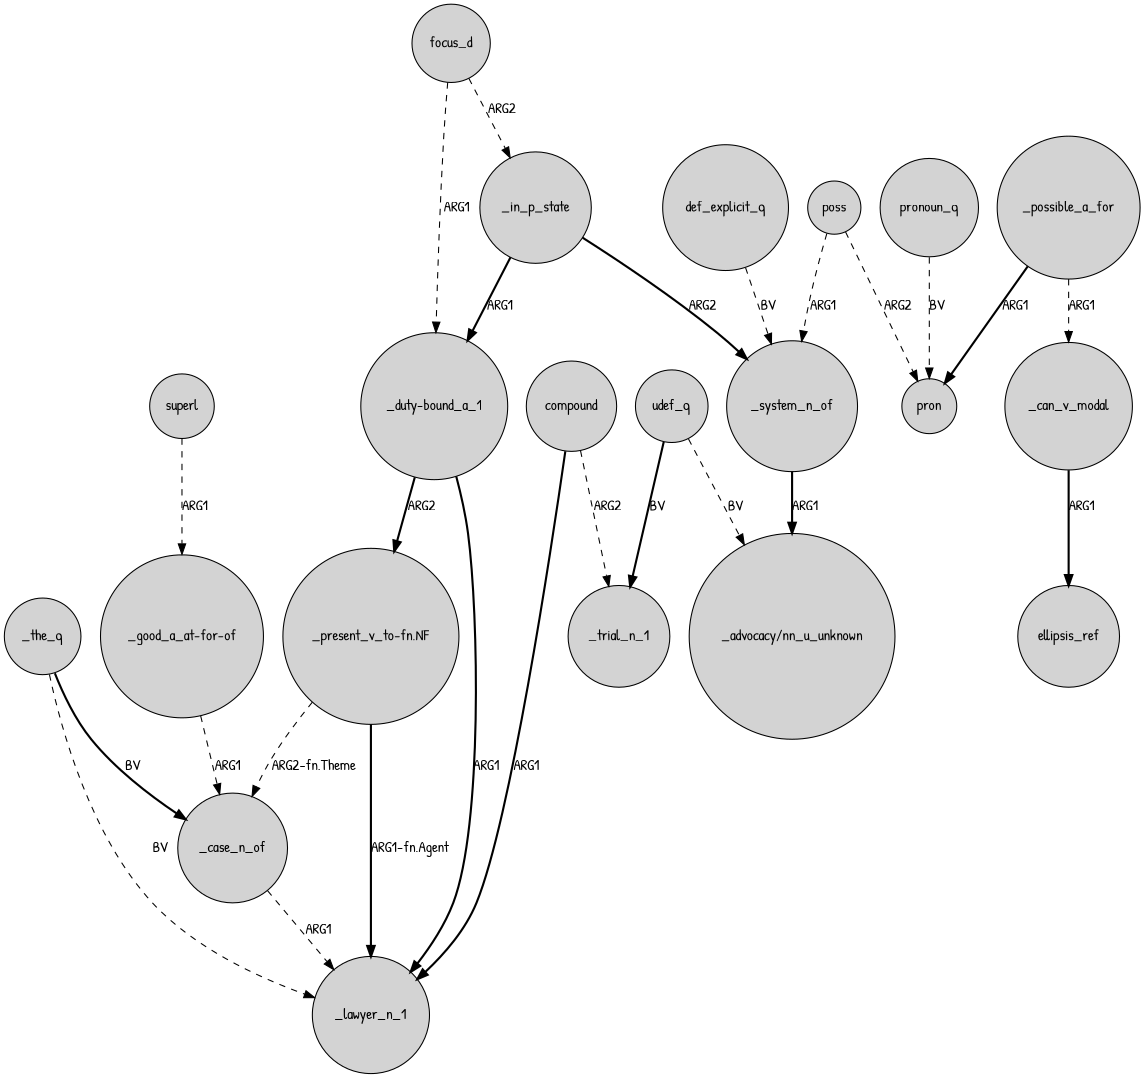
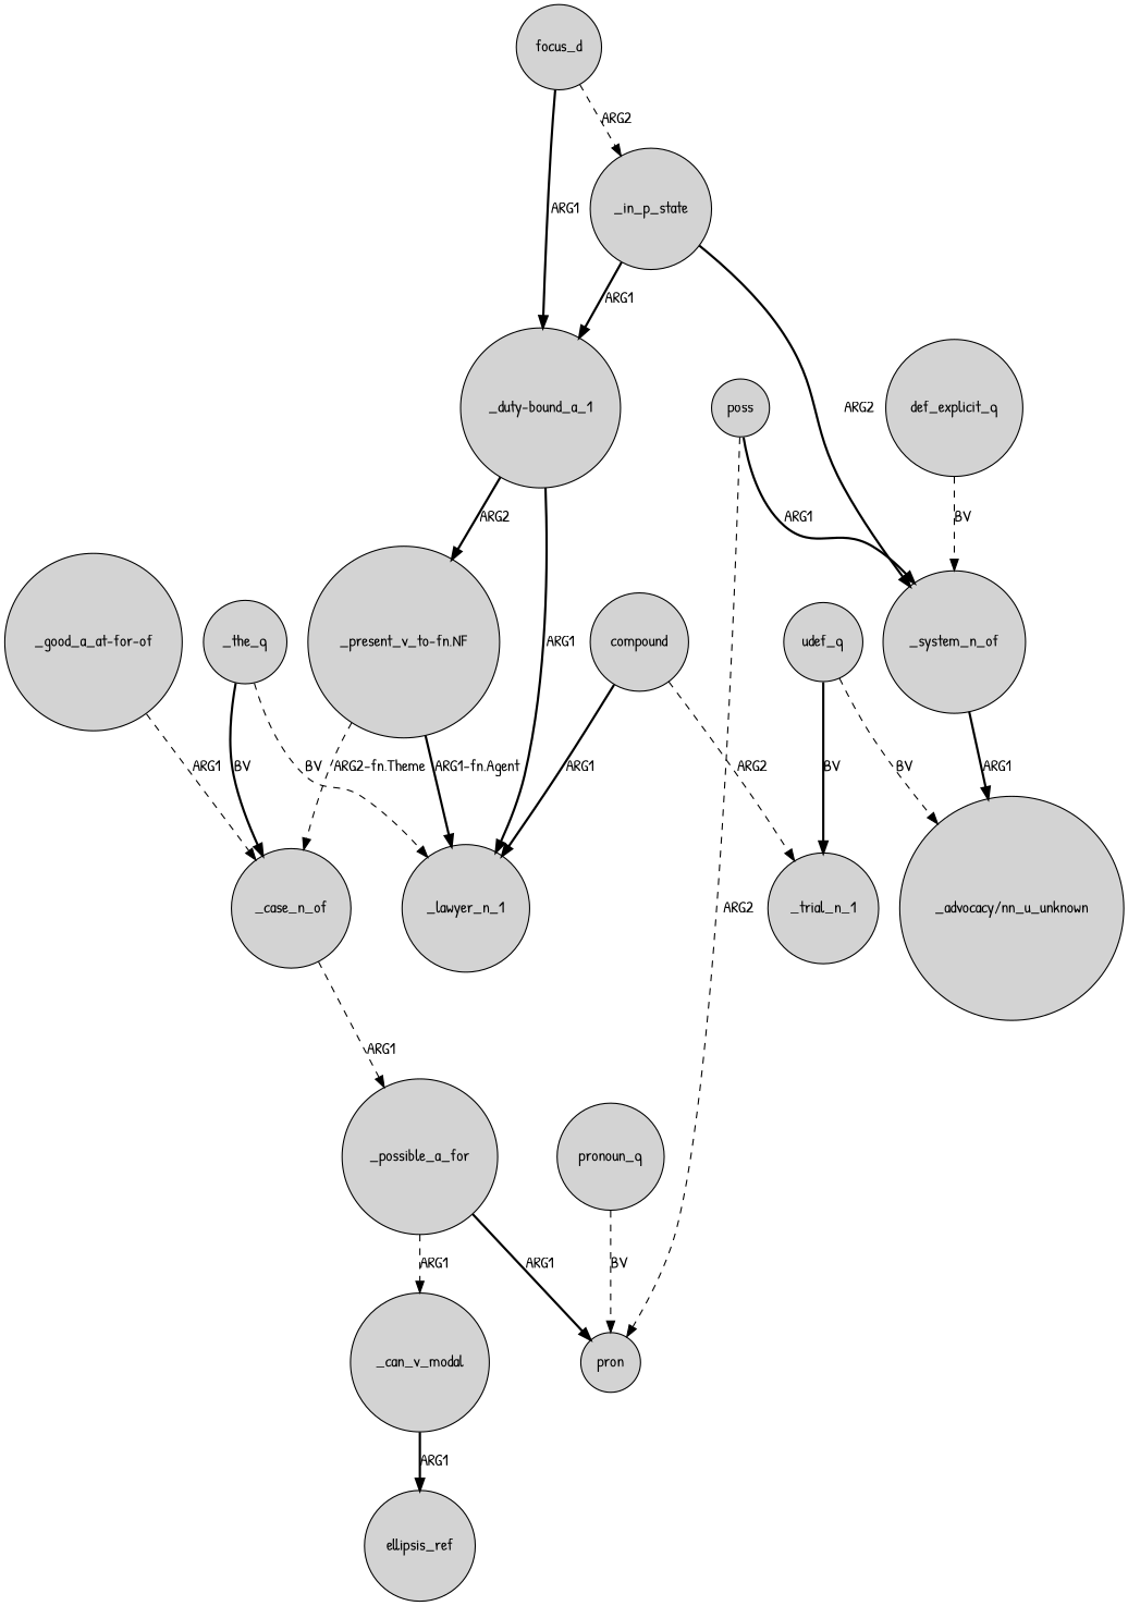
  digraph {
    fontname="Patrick Hand"
    node [fontname="Patrick Hand" shape=circle style=filled]
    edge [fontname="Patrick Hand" style=dashed]
    _case_n_of
    _possible_a_for
    _can_v_modal
    pron
    ellipsis_ref
    _the_q
    _lawyer_n_1
    poss
    _system_n_of
    "_advocacy/nn_u_unknown"
    "_duty-bound_a_1"
    "_present_v_to-fn.NF"
    compound
    _trial_n_1
    focus_d
    _in_p_state
    udef_q
    def_explicit_q
    pronoun_q
-   superl
    "_good_a_at-for-of"
-   _case_n_of -> _lawyer_n_1 [label=ARG1]
+   _case_n_of -> _possible_a_for [label=ARG1]
    _possible_a_for -> _can_v_modal [label=ARG1]
    _possible_a_for -> pron [label=ARG1 style=bold]
    _can_v_modal -> ellipsis_ref [label=ARG1 style=bold]
    _the_q -> _case_n_of [label=BV style=bold]
    _the_q -> _lawyer_n_1 [label=BV]
    poss -> pron [label=ARG2]
-   poss -> _system_n_of [label=ARG1]
+   poss -> _system_n_of [label=ARG1 style=bold]
    _system_n_of -> "_advocacy/nn_u_unknown" [label=ARG1 style=bold]
    "_duty-bound_a_1" -> _lawyer_n_1 [label=ARG1 style=bold]
    "_duty-bound_a_1" -> "_present_v_to-fn.NF" [label=ARG2 style=bold]
    "_present_v_to-fn.NF" -> _case_n_of [label="ARG2-fn.Theme"]
    "_present_v_to-fn.NF" -> _lawyer_n_1 [label="ARG1-fn.Agent" style=bold]
    compound -> _lawyer_n_1 [label=ARG1 style=bold]
    compound -> _trial_n_1 [label=ARG2]
-   focus_d -> "_duty-bound_a_1" [label=ARG1]
+   focus_d -> "_duty-bound_a_1" [label=ARG1 style=bold]
    focus_d -> _in_p_state [label=ARG2]
    _in_p_state -> _system_n_of [label=ARG2 style=bold]
    _in_p_state -> "_duty-bound_a_1" [label=ARG1 style=bold]
    udef_q -> "_advocacy/nn_u_unknown" [label=BV]
    udef_q -> _trial_n_1 [label=BV style=bold]
    def_explicit_q -> _system_n_of [label=BV]
    pronoun_q -> pron [label=BV]
-   superl -> "_good_a_at-for-of" [label=ARG1]
    "_good_a_at-for-of" -> _case_n_of [label=ARG1]
  }
